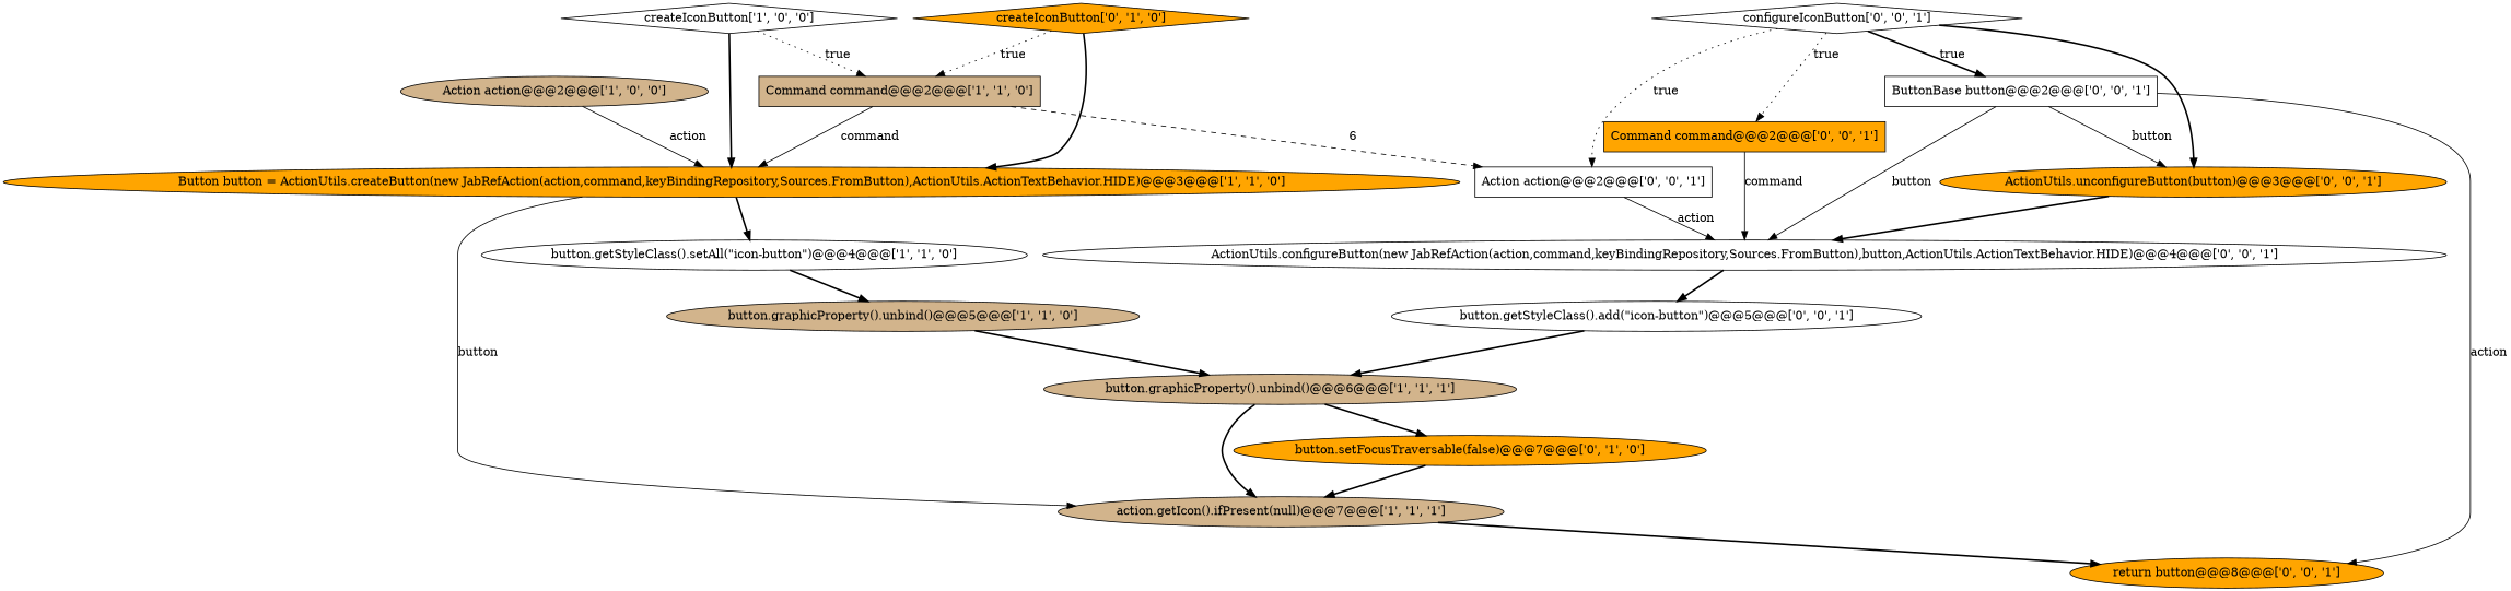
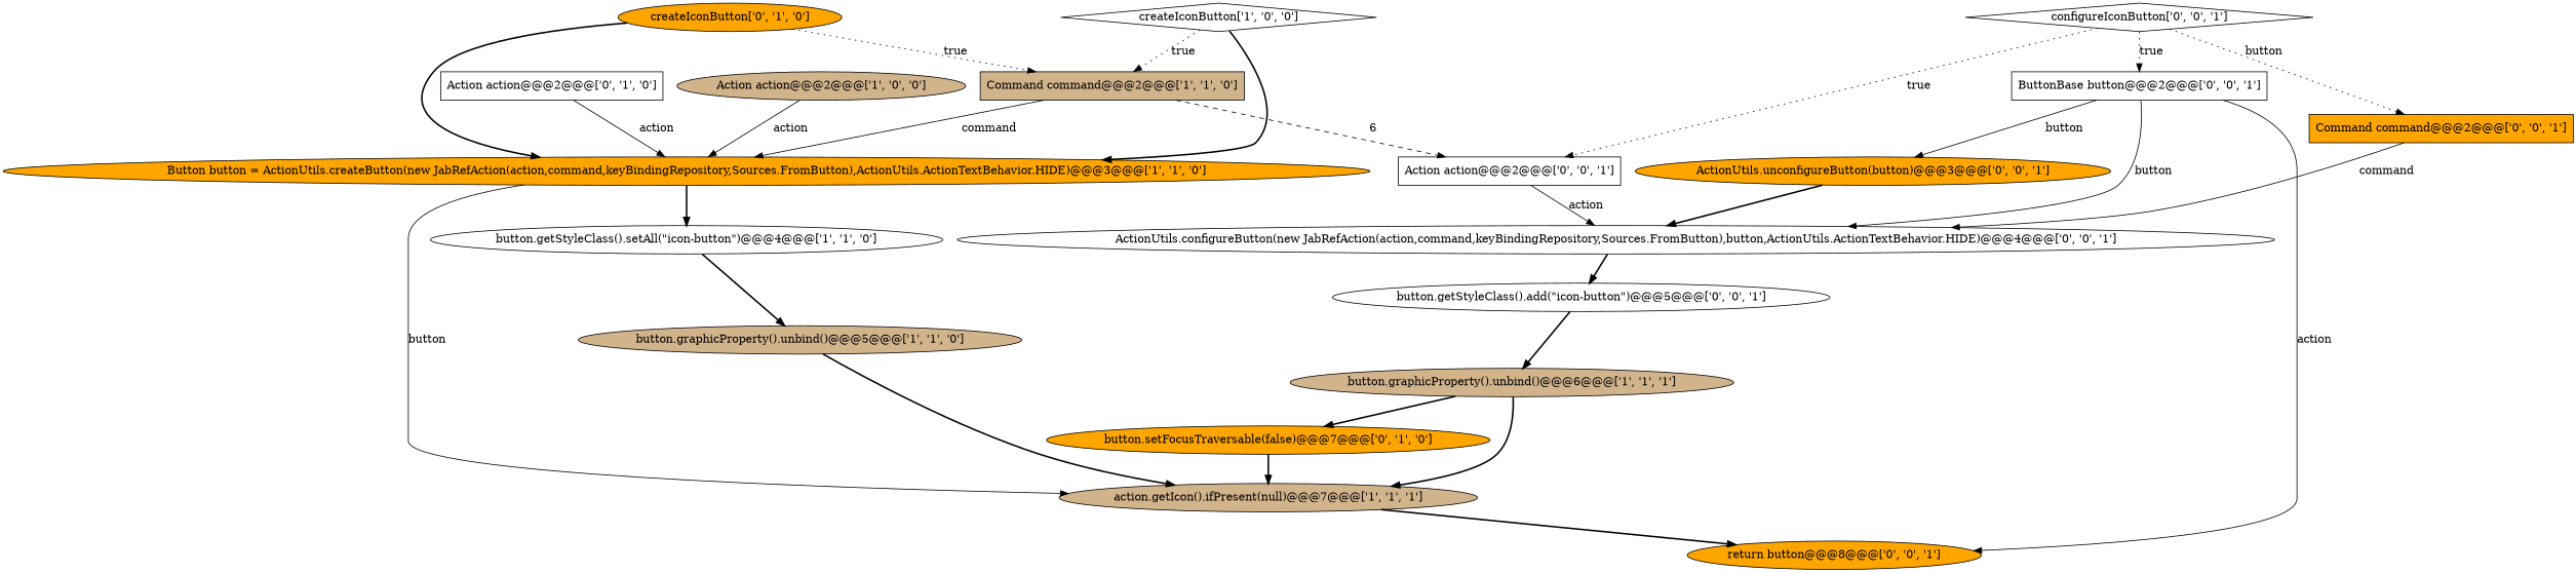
  digraph {
    node [fillcolor=white shape=ellipse style=filled]
    edge [style=bold]
    n1 [fillcolor=orange label="Button button = ActionUtils.createButton(new JabRefAction(action,command,keyBindingRepository,Sources.FromButton),ActionUtils.ActionTextBehavior.HIDE)@@@3@@@['1', '1', '0']"]
    n2 [fillcolor=tan label="action.getIcon().ifPresent(null)@@@7@@@['1', '1', '1']"]
    n3 [label="button.getStyleClass().setAll(\"icon-button\")@@@4@@@['1', '1', '0']"]
    n4 [fillcolor=orange label="return button@@@8@@@['0', '0', '1']"]
    n5 [fillcolor=tan label="button.graphicProperty().unbind()@@@5@@@['1', '1', '0']"]
    n6 [fillcolor=tan label="Command command@@@2@@@['1', '1', '0']" shape=box]
    n7 [label="Action action@@@2@@@['0', '0', '1']" shape=box]
    n8 [label="ActionUtils.configureButton(new JabRefAction(action,command,keyBindingRepository,Sources.FromButton),button,ActionUtils.ActionTextBehavior.HIDE)@@@4@@@['0', '0', '1']"]
    n9 [label="button.getStyleClass().add(\"icon-button\")@@@5@@@['0', '0', '1']"]
    n10 [fillcolor=tan label="button.graphicProperty().unbind()@@@6@@@['1', '1', '1']"]
    n11 [fillcolor=orange label="Command command@@@2@@@['0', '0', '1']" shape=box]
    n12 [fillcolor=orange label="ActionUtils.unconfigureButton(button)@@@3@@@['0', '0', '1']"]
+   n13 [label="Action action@@@2@@@['0', '1', '0']" shape=box]
    n14 [label="ButtonBase button@@@2@@@['0', '0', '1']" shape=box]
-   n15 [fillcolor=orange label="createIconButton['0', '1', '0']" shape=diamond]
+   n15 [fillcolor=orange label="createIconButton['0', '1', '0']"]
    n16 [fillcolor=tan label="Action action@@@2@@@['1', '0', '0']"]
    n17 [fillcolor=orange label="button.setFocusTraversable(false)@@@7@@@['0', '1', '0']"]
    n18 [label="configureIconButton['0', '0', '1']" shape=diamond]
    n19 [label="createIconButton['1', '0', '0']" shape=diamond]
    n1 -> n2 [label=button style=solid]
    n1 -> n3
    n2 -> n4
    n3 -> n5
-   n5 -> n10
+   n5 -> n2
    n6 -> n1 [label=command style=solid]
    n6 -> n7 [label=6 style=dashed]
    n7 -> n8 [label=action style=solid]
    n8 -> n9
    n9 -> n10
    n10 -> n2
    n10 -> n17
    n11 -> n8 [label=command style=solid]
    n12 -> n8
+   n13 -> n1 [label=action style=solid]
    n14 -> n4 [label=action style=solid]
    n14 -> n8 [label=button style=solid]
    n14 -> n12 [label=button style=solid]
    n15 -> n1
    n15 -> n6 [label=true style=dotted]
    n16 -> n1 [label=action style=solid]
    n17 -> n2
    n18 -> n7 [label=true style=dotted]
-   n18 -> n11 [label=true style=dotted]
-   n18 -> n12
-   n18 -> n14 [label=true]
+   n18 -> n11 [label=button style=dotted]
+   n18 -> n14 [label=true style=dotted]
    n19 -> n1
    n19 -> n6 [label=true style=dotted]
  }
